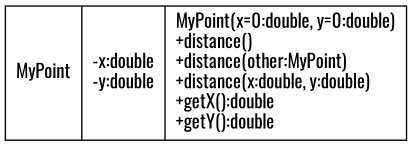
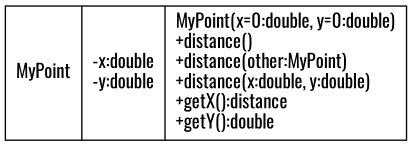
  digraph {
    rankdir=LR
    fontname=Oswald
-   n1 [label="{MyPoint | <attributes>-x:double\l-y:double\l |<methods>MyPoint(x=0:double, y=0:double)\l+distance()\l+distance(other:MyPoint)\l+distance(x:double, y:double)\l+getX():double\l\+getY():double\l}" shape=record fontname=Oswald]
+   n1 [label="{MyPoint | <attributes>-x:double\l-y:double\l |<methods>MyPoint(x=0:double, y=0:double)\l+distance()\l+distance(other:MyPoint)\l+distance(x:double, y:double)\l+getX():distance\l\+getY():double\l}" shape=record fontname=Oswald]
  }
